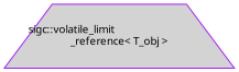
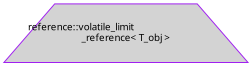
  digraph {
    rankdir=LR
-   n1 [color=purple fillcolor=lightgrey fontname=Sans fontsize=10 height=0.2 label="sigc::volatile_limit\l_reference\< T_obj \>" shape=trapezium style=filled width=0.4]
+   n1 [color=purple fillcolor=lightgrey fontname=Sans fontsize=10 height=0.2 label="reference::volatile_limit\l_reference\< T_obj \>" shape=trapezium style=filled width=0.4]
  }
